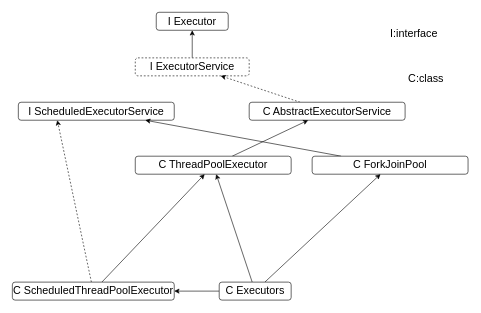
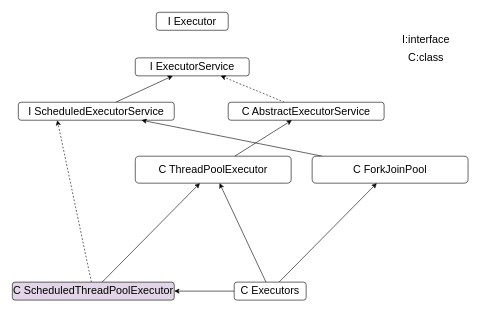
  <mxCell id="0" />
  <mxCell id="1" parent="0" />
  <mxCell id="2" value="&lt;font style=&quot;font-size: 18px;&quot;&gt;I Executor&lt;/font&gt;" style="rounded=1;whiteSpace=wrap;html=1;" vertex="1" parent="1"><mxGeometry x="260" y="20" width="120" height="30" as="geometry" /></mxCell>
- <mxCell id="3" style="rounded=0;orthogonalLoop=1;jettySize=auto;html=1;fontSize=18;" edge="1" parent="1" source="4" target="2"><mxGeometry relative="1" as="geometry" /></mxCell>
- <mxCell id="4" value="&lt;font style=&quot;font-size: 18px;&quot;&gt;I ExecutorService&lt;/font&gt;" style="rounded=1;whiteSpace=wrap;html=1;dashed=1;" vertex="1" parent="1"><mxGeometry x="225" y="96" width="190" height="30" as="geometry" /></mxCell>
+ <mxCell id="4" value="&lt;font style=&quot;font-size: 18px;&quot;&gt;I ExecutorService&lt;/font&gt;" style="rounded=1;whiteSpace=wrap;html=1;" vertex="1" parent="1"><mxGeometry x="225" y="96" width="190" height="30" as="geometry" /></mxCell>
+ <mxCell id="5" style="edgeStyle=none;rounded=0;orthogonalLoop=1;jettySize=auto;html=1;fontSize=18;" edge="1" parent="1" source="6" target="4"><mxGeometry relative="1" as="geometry" /></mxCell>
  <mxCell id="6" value="&lt;font style=&quot;font-size: 18px;&quot;&gt;I ScheduledExecutorService&lt;/font&gt;" style="rounded=1;whiteSpace=wrap;html=1;" vertex="1" parent="1"><mxGeometry x="30" y="170" width="260" height="30" as="geometry" /></mxCell>
  <mxCell id="7" style="edgeStyle=none;rounded=0;orthogonalLoop=1;jettySize=auto;html=1;entryX=0.75;entryY=1;entryDx=0;entryDy=0;fontSize=18;dashed=1;" edge="1" parent="1" source="8" target="4"><mxGeometry relative="1" as="geometry" /></mxCell>
- <mxCell id="8" value="&lt;font style=&quot;font-size: 18px;&quot;&gt;C AbstractExecutorService&lt;/font&gt;" style="rounded=1;whiteSpace=wrap;html=1;" vertex="1" parent="1"><mxGeometry x="415" y="170" width="260" height="30" as="geometry" /></mxCell>
+ <mxCell id="8" value="&lt;font style=&quot;font-size: 18px;&quot;&gt;C AbstractExecutorService&lt;/font&gt;" style="rounded=1;whiteSpace=wrap;html=1;" vertex="1" parent="1"><mxGeometry x="380" y="170" width="260" height="30" as="geometry" /></mxCell>
  <mxCell id="9" style="edgeStyle=none;rounded=0;orthogonalLoop=1;jettySize=auto;html=1;fontSize=18;" edge="1" parent="1" source="10" target="8"><mxGeometry relative="1" as="geometry" /></mxCell>
- <mxCell id="10" value="&lt;span style=&quot;font-size: 18px;&quot;&gt;C ThreadPoolExecutor&lt;/span&gt;" style="rounded=1;whiteSpace=wrap;html=1;" vertex="1" parent="1"><mxGeometry x="225" y="260" width="260" height="30" as="geometry" /></mxCell>
+ <mxCell id="10" value="&lt;span style=&quot;font-size: 18px;&quot;&gt;C ThreadPoolExecutor&lt;/span&gt;" style="rounded=1;whiteSpace=wrap;html=1;" vertex="1" parent="1"><mxGeometry x="225" y="260" width="260" height="45" as="geometry" /></mxCell>
  <mxCell id="11" style="edgeStyle=none;rounded=0;orthogonalLoop=1;jettySize=auto;html=1;fontSize=18;" edge="1" parent="1" source="12" target="6"><mxGeometry relative="1" as="geometry" /></mxCell>
- <mxCell id="12" value="&lt;span style=&quot;font-size: 18px;&quot;&gt;C ForkJoinPool&lt;/span&gt;" style="rounded=1;whiteSpace=wrap;html=1;" vertex="1" parent="1"><mxGeometry x="520" y="260" width="260" height="30" as="geometry" /></mxCell>
+ <mxCell id="12" value="&lt;span style=&quot;font-size: 18px;&quot;&gt;C ForkJoinPool&lt;/span&gt;" style="rounded=1;whiteSpace=wrap;html=1;" vertex="1" parent="1"><mxGeometry x="520" y="260" width="260" height="45" as="geometry" /></mxCell>
  <mxCell id="13" style="edgeStyle=none;rounded=0;orthogonalLoop=1;jettySize=auto;html=1;entryX=0.25;entryY=1;entryDx=0;entryDy=0;dashed=1;fontSize=18;" edge="1" parent="1" source="15" target="6"><mxGeometry relative="1" as="geometry" /></mxCell>
  <mxCell id="14" style="rounded=0;orthogonalLoop=1;jettySize=auto;html=1;fontSize=18;" edge="1" parent="1" source="15" target="10"><mxGeometry relative="1" as="geometry" /></mxCell>
- <mxCell id="15" value="&lt;span style=&quot;font-size: 18px;&quot;&gt;C ScheduledThreadPoolExecutor&lt;/span&gt;" style="rounded=1;whiteSpace=wrap;html=1;" vertex="1" parent="1"><mxGeometry x="20" y="470" width="270" height="30" as="geometry" /></mxCell>
+ <mxCell id="15" value="&lt;span style=&quot;font-size: 18px;&quot;&gt;C ScheduledThreadPoolExecutor&lt;/span&gt;" style="rounded=1;whiteSpace=wrap;html=1;fillColor=#e1d5e7;" vertex="1" parent="1"><mxGeometry x="20" y="470" width="270" height="30" as="geometry" /></mxCell>
  <mxCell id="16" style="edgeStyle=none;rounded=0;orthogonalLoop=1;jettySize=auto;html=1;fontSize=18;" edge="1" parent="1" source="19" target="15"><mxGeometry relative="1" as="geometry" /></mxCell>
  <mxCell id="17" style="edgeStyle=none;rounded=0;orthogonalLoop=1;jettySize=auto;html=1;fontSize=18;" edge="1" parent="1" source="19" target="10"><mxGeometry relative="1" as="geometry" /></mxCell>
  <mxCell id="18" style="edgeStyle=none;rounded=0;orthogonalLoop=1;jettySize=auto;html=1;fontSize=18;" edge="1" parent="1" source="19" target="12"><mxGeometry relative="1" as="geometry" /></mxCell>
- <mxCell id="19" value="&lt;font style=&quot;font-size: 18px;&quot;&gt;C Executors&lt;/font&gt;" style="rounded=1;whiteSpace=wrap;html=1;" vertex="1" parent="1"><mxGeometry x="365" y="470" width="120" height="30" as="geometry" /></mxCell>
- <mxCell id="20" value="I:interface" style="text;html=1;strokeColor=none;fillColor=none;align=center;verticalAlign=middle;whiteSpace=wrap;rounded=0;fontSize=18;" vertex="1" parent="1"><mxGeometry x="660" y="40" width="60" height="30" as="geometry" /></mxCell>
- <mxCell id="21" value="C:class" style="text;html=1;strokeColor=none;fillColor=none;align=center;verticalAlign=middle;whiteSpace=wrap;rounded=0;fontSize=18;" vertex="1" parent="1"><mxGeometry x="680" y="115" width="60" height="30" as="geometry" /></mxCell>
+ <mxCell id="19" value="&lt;font style=&quot;font-size: 18px;&quot;&gt;C Executors&lt;/font&gt;" style="rounded=1;whiteSpace=wrap;html=1;" vertex="1" parent="1"><mxGeometry x="390" y="470" width="120" height="30" as="geometry" /></mxCell>
+ <mxCell id="20" value="I:interface" style="text;html=1;strokeColor=none;fillColor=none;align=center;verticalAlign=middle;whiteSpace=wrap;rounded=0;fontSize=18;" vertex="1" parent="1"><mxGeometry x="680" y="50" width="60" height="30" as="geometry" /></mxCell>
+ <mxCell id="21" value="C:class" style="text;html=1;strokeColor=none;fillColor=none;align=center;verticalAlign=middle;whiteSpace=wrap;rounded=0;fontSize=18;" vertex="1" parent="1"><mxGeometry x="680" y="80" width="60" height="30" as="geometry" /></mxCell>
